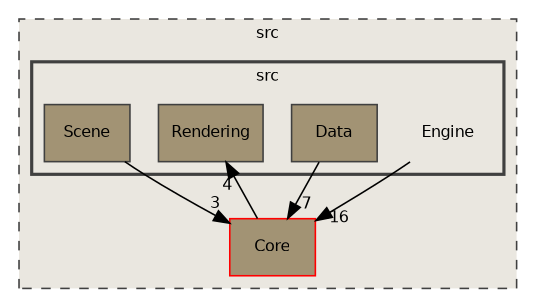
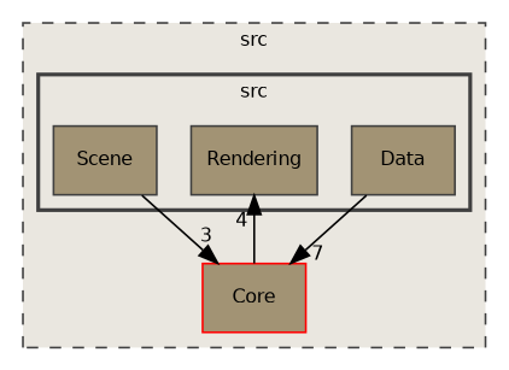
  digraph {
    compound=true
    node [fontname=Helvetica fontsize=10 shape=box color=grey25 fillcolor="#a29374" style="filled,"]
    edge [fontname=Helvetica fontsize=10 labeldistance=1.5 labelfontname=Helvetica labelfontsize=10]
-   n1 [label=Engine shape=plaintext color="" fillcolor="" style=""]
    n2 [label=Data]
    n3 [label=Rendering]
    n4 [label=Scene]
    n5 [color=red label=Core]
    subgraph cluster_1 {
      bgcolor="#eae7e0"
      fontname=Helvetica
      fontsize=10
      label=src
      pencolor=grey25
      style="filled,dashed,"
      n5
      subgraph cluster_2 {
        bgcolor="#eae7e0"
        fontname=Helvetica
        fontsize=10
        label=src
        pencolor=grey25
        style="filled,bold,"
-       n1
        n2
        n3
        n4
      }
    }
-   n1 -> n5 [headlabel=16]
    n2 -> n5 [headlabel=7]
    n4 -> n5 [headlabel=3]
    n5 -> n3 [headlabel=4]
  }
